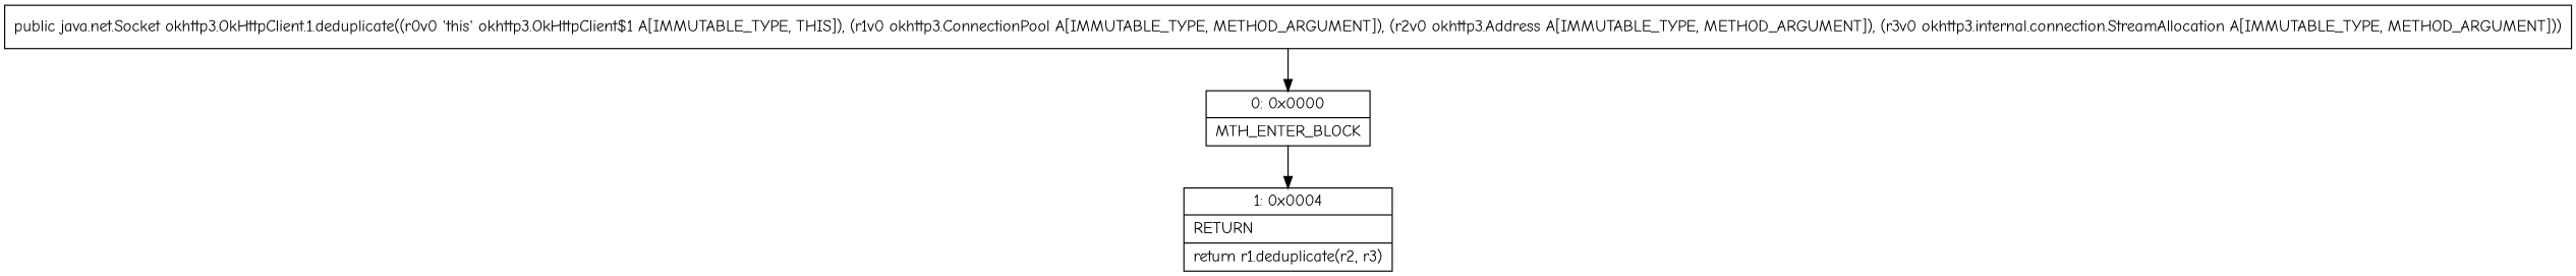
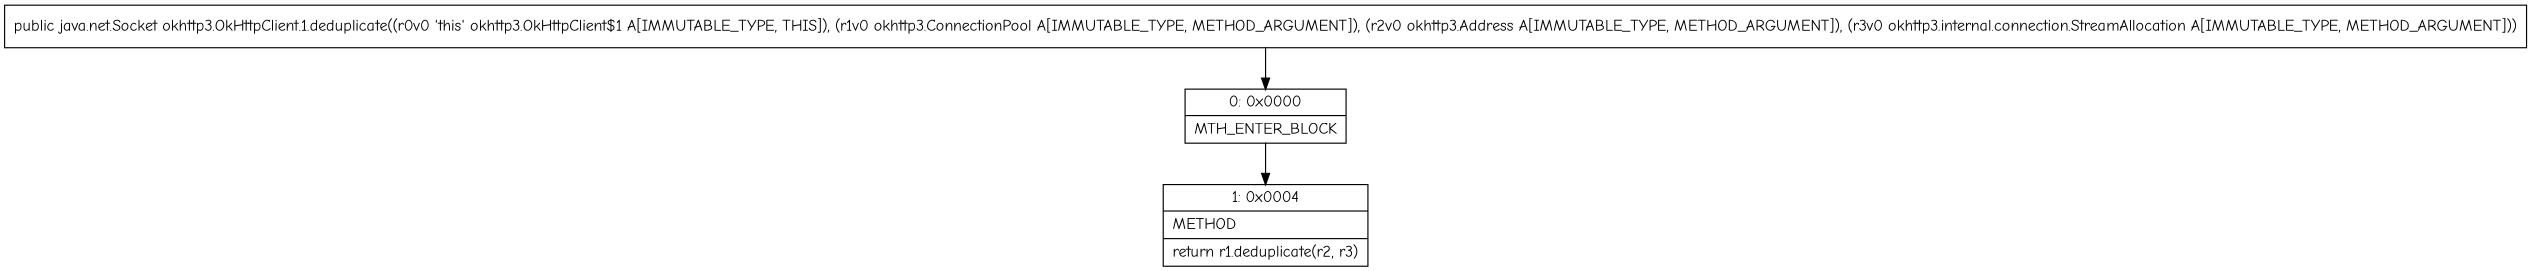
  digraph {
    fontname="Comic Neue"
    node [shape=record fontname="Comic Neue"]
    edge [fontname="Comic Neue"]
    n1 [label="{0\:\ 0x0000|MTH_ENTER_BLOCK\l}"]
-   n2 [label="{1\:\ 0x0004|RETURN\l|return r1.deduplicate(r2, r3)\l}"]
+   n2 [label="{1\:\ 0x0004|METHOD\l|return r1.deduplicate(r2, r3)\l}"]
    n3 [label="{public java.net.Socket okhttp3.OkHttpClient.1.deduplicate((r0v0 'this' okhttp3.OkHttpClient$1 A[IMMUTABLE_TYPE, THIS]), (r1v0 okhttp3.ConnectionPool A[IMMUTABLE_TYPE, METHOD_ARGUMENT]), (r2v0 okhttp3.Address A[IMMUTABLE_TYPE, METHOD_ARGUMENT]), (r3v0 okhttp3.internal.connection.StreamAllocation A[IMMUTABLE_TYPE, METHOD_ARGUMENT])) }"]
    n1 -> n2
    n3 -> n1
  }
